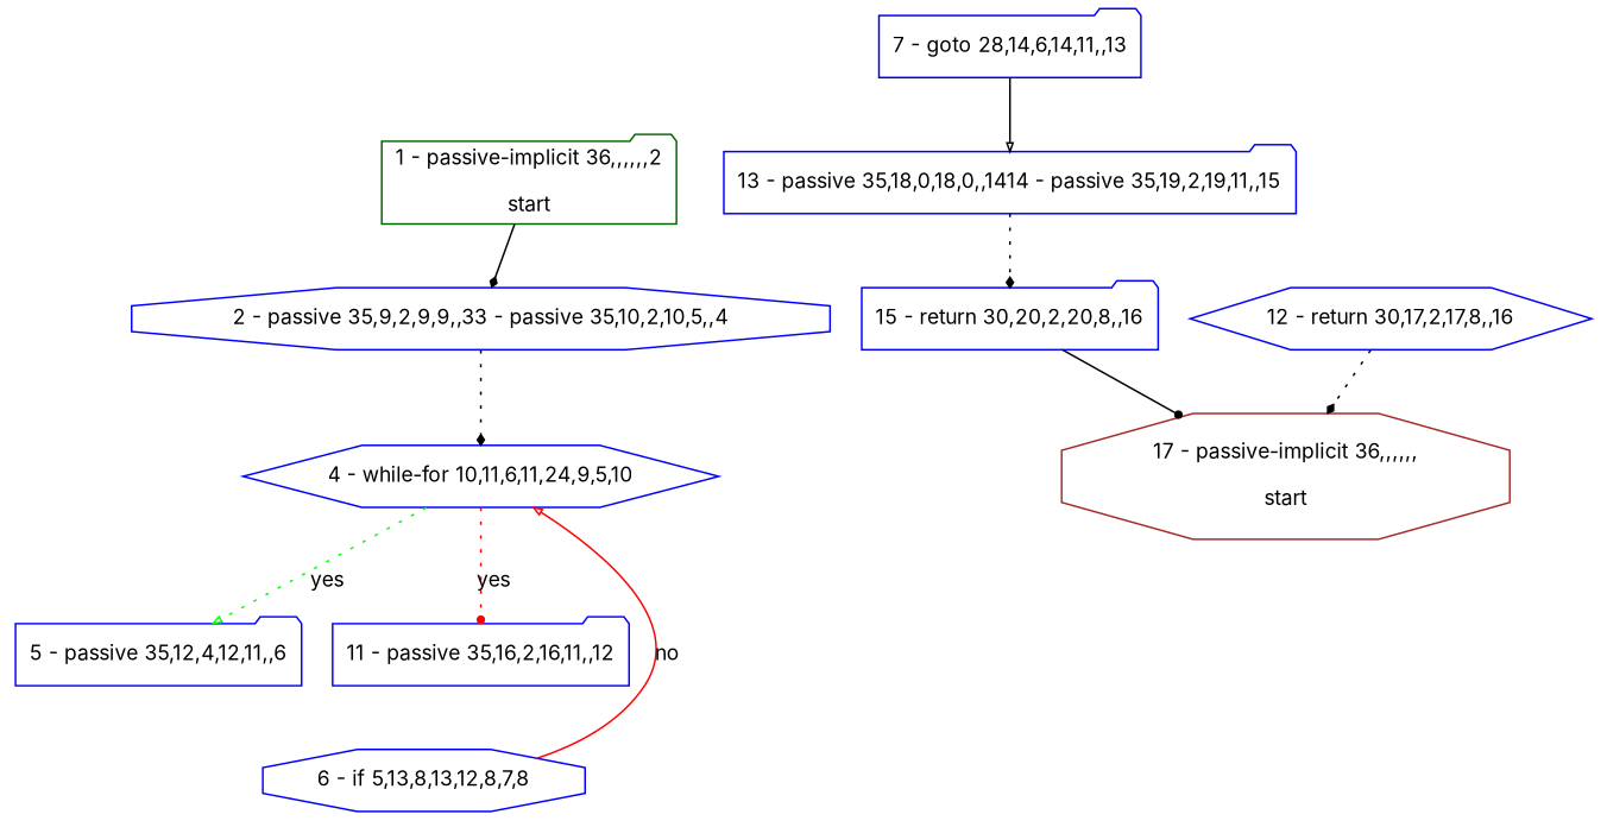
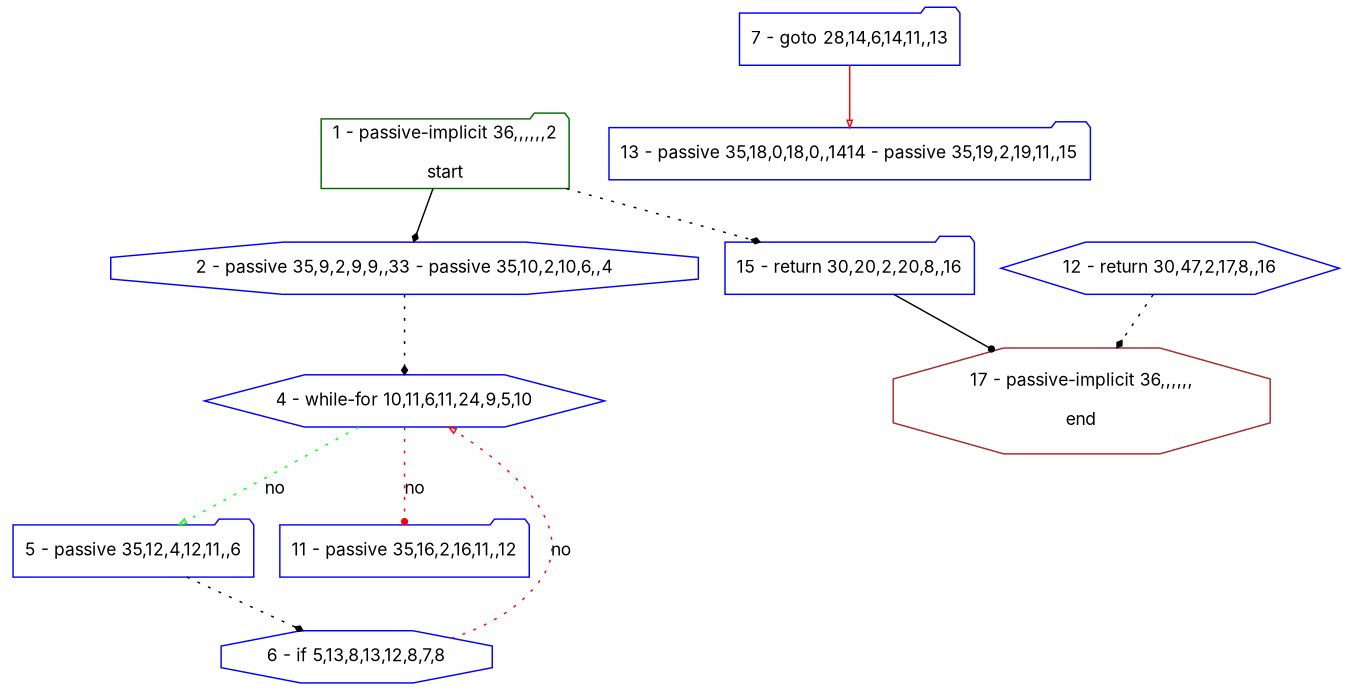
  digraph {
    bgcolor=white
    compound=true
    fillcolor="#FFFFCC"
    fontname=Inter
    fontsize=12
    pack=true
    packmode=clust
    style="rounded,filled"
    node [color="#0000ff" compound=true fillcolor="#ffffff" fixedsize=false fontname=Inter fontsize=12 node_initialized=no shape=folder style=filled]
    edge [arrowhead=diamond arrowsize=0.5 arrowtail=none color="#000000" compound=true dir=forward fontcolor=black fontname=Inter fontsize=12 style=dotted]
-   n1 [label="2 - passive 35,9,2,9,9,,33 - passive 35,10,2,10,5,,4" shape=octagon]
+   n1 [label="2 - passive 35,9,2,9,9,,33 - passive 35,10,2,10,6,,4" shape=octagon]
    n2 [label="4 - while-for 10,11,6,11,24,9,5,10" shape=hexagon]
    n3 [label="5 - passive 35,12,4,12,11,,6"]
    n4 [label="11 - passive 35,16,2,16,11,,12"]
    n5 [color="#006400" label="1 - passive-implicit 36,,,,,,2\n\nstart"]
    n6 [label="6 - if 5,13,8,13,12,8,7,8" shape=octagon]
-   n7 [label="12 - return 30,17,2,17,8,,16" shape=hexagon]
-   n8 [color="#a52a2a" label="17 - passive-implicit 36,,,,,,\n\nstart" shape=octagon]
+   n7 [label="12 - return 30,47,2,17,8,,16" shape=hexagon]
+   n8 [color="#a52a2a" label="17 - passive-implicit 36,,,,,,\n\nend" shape=octagon]
    n9 [label="7 - goto 28,14,6,14,11,,13"]
    n10 [label="13 - passive 35,18,0,18,0,,1414 - passive 35,19,2,19,11,,15"]
    n11 [label="15 - return 30,20,2,20,8,,16"]
    n1 -> n2
-   n2 -> n3 [arrowhead=onormal color="#00ff00" label=yes]
-   n2 -> n4 [arrowhead=dot color="#ff0000" label=yes]
+   n2 -> n3 [arrowhead=onormal color="#00ff00" label=no]
+   n2 -> n4 [arrowhead=dot color="#ff0000" label=no]
+   n3 -> n6
    n5 -> n1 [style=solid]
-   n6 -> n2 [arrowhead=onormal color="#ff0000" label=no style=solid]
+   n6 -> n2 [arrowhead=onormal color="#ff0000" label=no]
    n7 -> n8
-   n9 -> n10 [arrowhead=onormal style=solid]
-   n10 -> n11
+   n9 -> n10 [arrowhead=onormal color="#ff0000" style=solid]
+   n5 -> n11
    n11 -> n8 [arrowhead=dot style=solid]
  }
